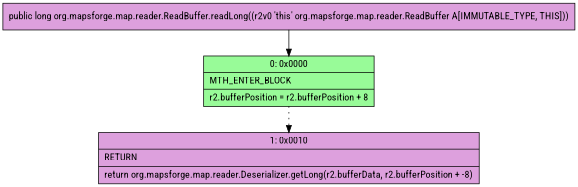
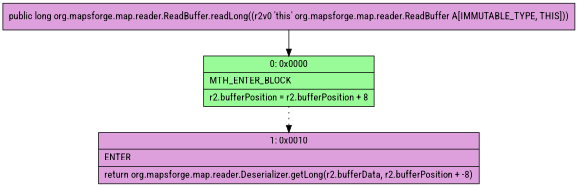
  digraph {
    fontname="Roboto Condensed"
    node [shape=record style=filled fillcolor=plum fontname="Roboto Condensed"]
    edge [arrowhead=normal fontname="Roboto Condensed"]
    n1 [label="{0\:\ 0x0000|MTH_ENTER_BLOCK\l|r2.bufferPosition = r2.bufferPosition + 8\l}" fillcolor=palegreen]
-   n2 [label="{1\:\ 0x0010|RETURN\l|return org.mapsforge.map.reader.Deserializer.getLong(r2.bufferData, r2.bufferPosition + \-8)\l}"]
+   n2 [label="{1\:\ 0x0010|ENTER\l|return org.mapsforge.map.reader.Deserializer.getLong(r2.bufferData, r2.bufferPosition + \-8)\l}"]
    n3 [label="{public long org.mapsforge.map.reader.ReadBuffer.readLong((r2v0 'this' org.mapsforge.map.reader.ReadBuffer A[IMMUTABLE_TYPE, THIS])) }"]
    n1 -> n2 [style=dotted]
    n3 -> n1 [style=solid]
  }
